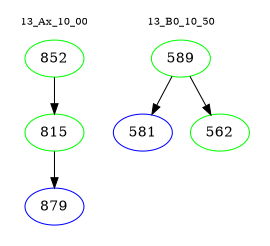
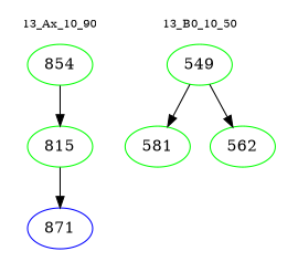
  digraph {
    node [color=green]
    edge [color=black]
-   n1 [label=852]
+   n1 [label=854]
    n2 [label=815]
-   n3 [color=blue label=879]
-   n4 [label=589]
-   n5 [color=blue label=581]
+   n3 [color=blue label=871]
+   n4 [label=549]
+   n5 [label=581]
    n6 [label=562]
    subgraph cluster_1 {
      color=white
      fontsize=10
-     label="13_Ax_10_00"
+     label="13_Ax_10_90"
      n1
      n2
      n3
    }
    subgraph cluster_2 {
      color=white
      fontsize=10
      label="13_B0_10_50"
      n4
      n5
      n6
    }
    n1 -> n2
    n2 -> n3
    n4 -> n5
    n4 -> n6
  }
